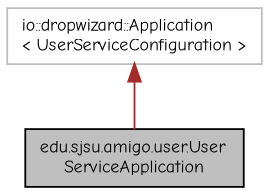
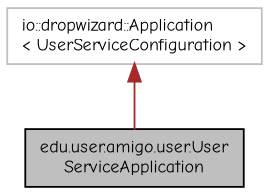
  digraph {
    fontname="Comic Neue"
    node [fontname="Comic Neue" fontsize=10 shape=record style=filled]
-   n1 [color=black fillcolor=grey75 fontcolor=black height=0.2 label="edu.sjsu.amigo.user.User\lServiceApplication" width=0.4]
+   n1 [color=black fillcolor=grey75 fontcolor=black height=0.2 label="edu.user.amigo.user.User\lServiceApplication" width=0.4]
    n2 [color=grey75 fillcolor=white height=0.2 label="io::dropwizard::Application\l\< UserServiceConfiguration \>" width=0.4]
    n2 -> n1 [color=brown dir=back fontname="Comic Neue" fontsize=10 labelfontname=Helvetica labelfontsize=10 style=solid]
  }
